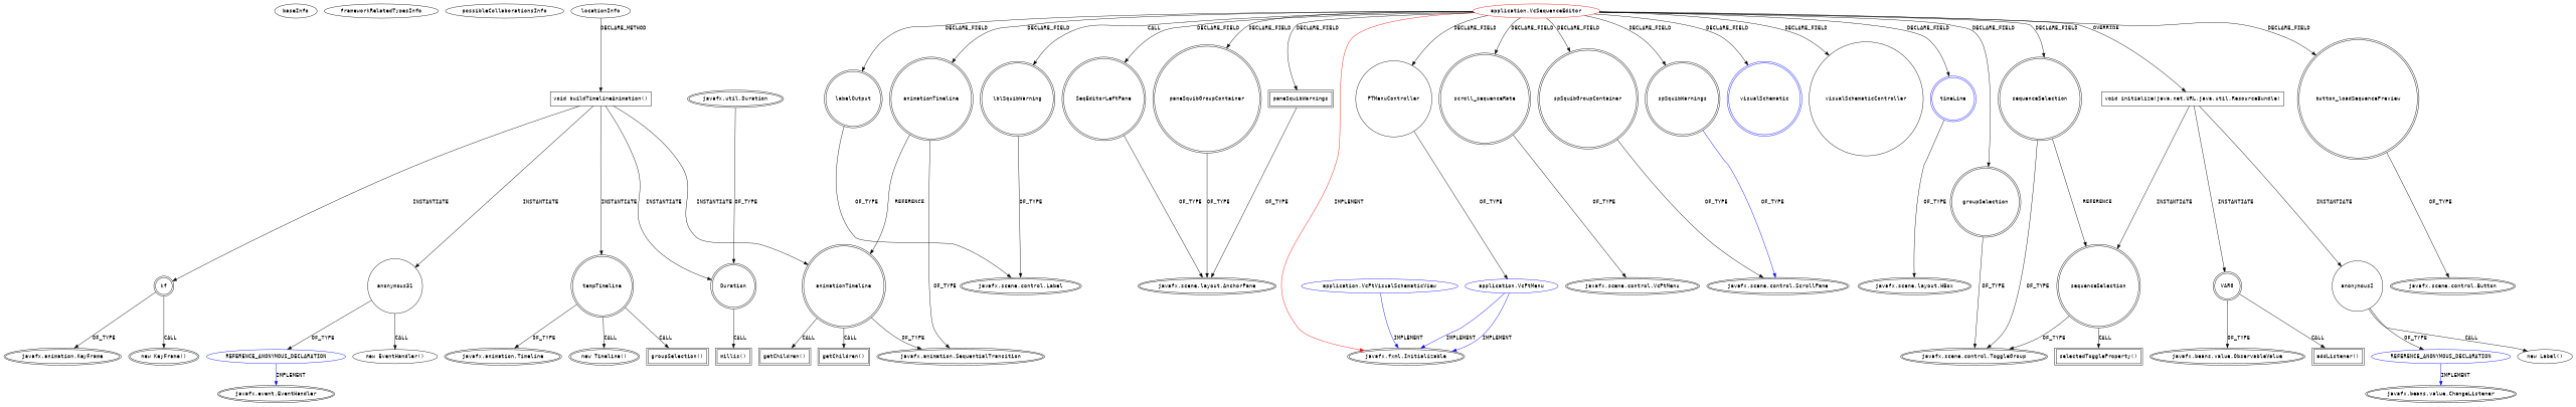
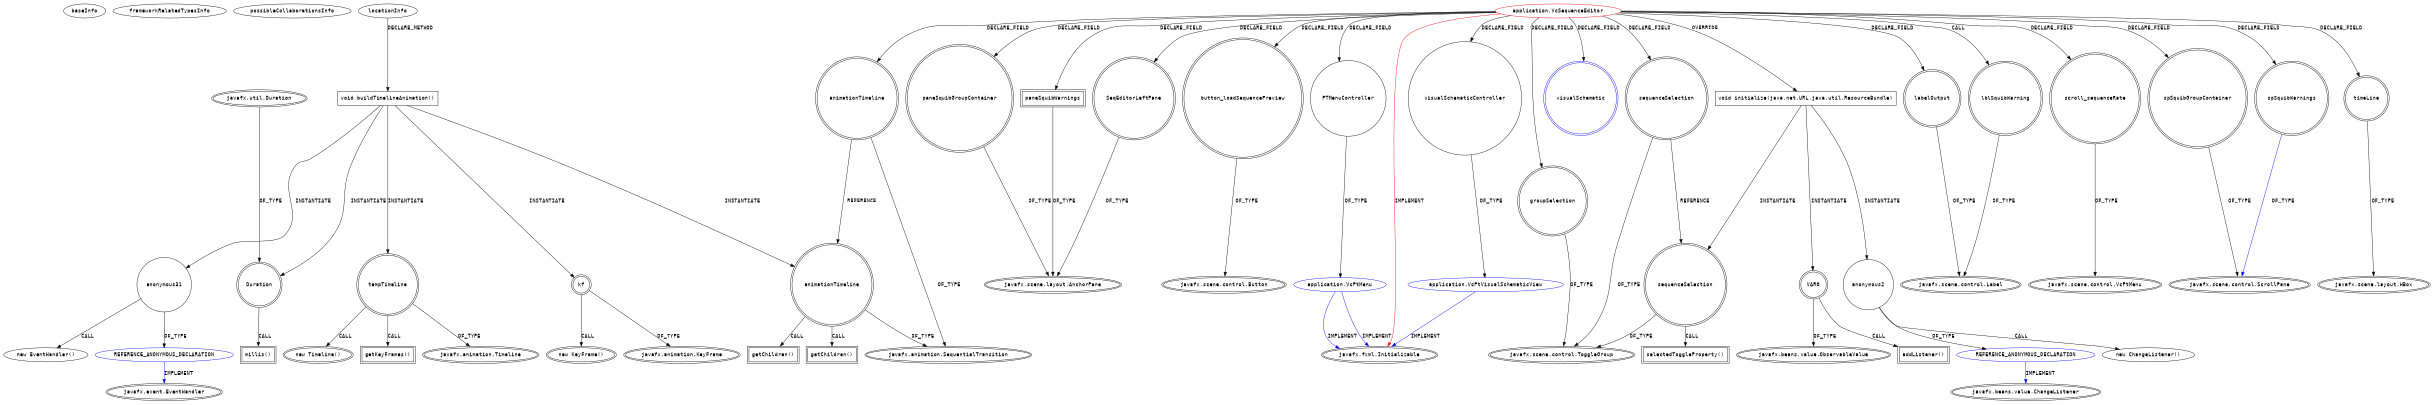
  digraph {
    fontname="DejaVu Sans Mono"
    node [fontname="DejaVu Sans Mono" isFrameworkType=true vertexType=FIELD_DECLARATION peripheries=2]
    edge [fontname="DejaVu Sans Mono"]
    baseInfo [category=extension_graph graphId=3686 isAnonymous=false possibleRelation=true isFrameworkType="" vertexType="" peripheries=""]
    frameworkRelatedTypesInfo [0="javafx.fxml.Initializable" isFrameworkType="" vertexType="" peripheries=""]
    possibleCollaborationsInfo [0="3686~CLIENT_METHOD_DECLARATION-INSTANTIATION-~javafx.fxml.Initializable ~javafx.event.EventHandler ~false~true" 1="3686~OVERRIDING_METHOD_DECLARATION-INSTANTIATION-~javafx.fxml.Initializable ~javafx.beans.value.ChangeListener ~false~true" 2="3686~FIELD_DECLARATION-~javafx.fxml.Initializable ~javafx.fxml.Initializable javafx.fxml.Initializable ~false~false" 3="3686~FIELD_DECLARATION-~javafx.fxml.Initializable ~javafx.fxml.Initializable ~false~false" isFrameworkType="" vertexType="" peripheries=""]
    locationInfo [contextSignature=VcSequenceEditor filePath="/mrempala-sp/sp-master/src/application/VcSequenceEditor.java" graphId=3686 projectName="mrempala-sp" isFrameworkType="" vertexType="" peripheries=""]
    n5 [isFrameworkType=false label="void buildTimelineAnimation()" shape=box vertexType=CLIENT_METHOD_DECLARATION peripheries=""]
    n6 [color=red isFrameworkType=false label="application.VcSequenceEditor" vertexType=ROOT_CLIENT_CLASS_DECLARATION peripheries=""]
    n7 [label="javafx.fxml.Initializable" vertexType=FRAMEWORK_INTERFACE_TYPE]
    n8 [isFrameworkType=false label=PTMenuController shape=circle peripheries=""]
    n9 [label=SeqEditorLeftPane shape=circle]
    n10 [label=animationTimeline shape=circle]
    n11 [label=button_loadSequencePreview shape=circle]
    n12 [label=groupSelection shape=circle]
    n13 [label=labelOutput shape=circle]
    n14 [label=lblSquibWarning shape=circle]
    n15 [label=paneSquibGroupContainer shape=circle]
    n16 [label=paneSquibWarnings shape=box]
    n17 [label=scroll_sequenceRate shape=circle]
    n18 [label=sequenceSelection shape=circle]
    n19 [label=spSquibGroupContainer shape=circle]
    n20 [label=spSquibWarnings shape=circle]
-   n21 [label=timeLine shape=circle color=blue]
+   n21 [label=timeLine shape=circle]
    n22 [color=blue label=visualSchematic shape=circle]
    n23 [isFrameworkType=false label=visualSchematicController shape=circle peripheries=""]
    n24 [isFrameworkType=false label="void initialize(java.net.URL,java.util.ResourceBundle)" shape=box vertexType=OVERRIDING_METHOD_DECLARATION peripheries=""]
    n25 [color=blue isFrameworkType=false label="application.VcPtMenu" vertexType=REFERENCE_CLIENT_CLASS_DECLARATION peripheries=""]
    n26 [label="javafx.scene.layout.AnchorPane" vertexType=FRAMEWORK_CLASS_TYPE]
    n27 [label="javafx.animation.SequentialTransition" vertexType=FRAMEWORK_CLASS_TYPE]
    n28 [label=animationTimeline shape=circle vertexType=VARIABLE_EXPRESION]
    n29 [label="javafx.scene.control.Button" vertexType=FRAMEWORK_CLASS_TYPE]
    n30 [label="javafx.scene.control.ToggleGroup" vertexType=FRAMEWORK_CLASS_TYPE]
    n31 [label="javafx.scene.control.Label" vertexType=FRAMEWORK_CLASS_TYPE]
    n32 [label="javafx.scene.control.VcPtMenu" vertexType=FRAMEWORK_CLASS_TYPE]
    n33 [label=sequenceSelection shape=circle vertexType=VARIABLE_EXPRESION]
    n34 [label="javafx.scene.control.ScrollPane" vertexType=FRAMEWORK_CLASS_TYPE]
    n35 [label="javafx.scene.layout.HBox" vertexType=FRAMEWORK_CLASS_TYPE]
    n36 [color=blue isFrameworkType=false label="application.VcPtVisualSchematicView" vertexType=REFERENCE_CLIENT_CLASS_DECLARATION peripheries=""]
    n37 [label=VAR0 shape=circle vertexType=VARIABLE_EXPRESION]
    n38 [isFrameworkType=false label=anonymous2 shape=circle vertexType=VARIABLE_EXPRESION peripheries=""]
    n39 [label=kf shape=circle vertexType=VARIABLE_EXPRESION]
    n40 [label=Duration shape=circle vertexType=VARIABLE_EXPRESION]
    n41 [isFrameworkType=false label=anonymous31 shape=circle vertexType=VARIABLE_EXPRESION peripheries=""]
    n42 [label=tempTimeline shape=circle vertexType=VARIABLE_EXPRESION]
    n43 [label="getChildren()" shape=box vertexType=INSIDE_CALL]
    n44 [label="getChildren()" shape=box vertexType=INSIDE_CALL]
    n45 [label="selectedToggleProperty()" shape=box vertexType=INSIDE_CALL]
    n46 [label="javafx.beans.value.ObservableValue" vertexType=FRAMEWORK_INTERFACE_TYPE]
    n47 [label="addListener()" shape=box vertexType=INSIDE_CALL]
    n48 [color=blue isFrameworkType=false label=REFERENCE_ANONYMOUS_DECLARATION vertexType=REFERENCE_ANONYMOUS_DECLARATION peripheries=""]
-   n49 [isFrameworkType=false label="new Label()" vertexType=CONSTRUCTOR_CALL peripheries=""]
+   n49 [isFrameworkType=false label="new ChangeListener()" vertexType=CONSTRUCTOR_CALL peripheries=""]
    n50 [label="javafx.beans.value.ChangeListener" vertexType=FRAMEWORK_INTERFACE_TYPE]
    n51 [label="javafx.animation.KeyFrame" vertexType=FRAMEWORK_CLASS_TYPE]
    n52 [label="new KeyFrame()" vertexType=CONSTRUCTOR_CALL]
    n53 [label="millis()" shape=box vertexType=INSIDE_CALL]
    n54 [color=blue isFrameworkType=false label=REFERENCE_ANONYMOUS_DECLARATION vertexType=REFERENCE_ANONYMOUS_DECLARATION peripheries=""]
    n55 [isFrameworkType=false label="new EventHandler()" vertexType=CONSTRUCTOR_CALL peripheries=""]
    n56 [label="javafx.animation.Timeline" vertexType=FRAMEWORK_CLASS_TYPE]
    n57 [label="new Timeline()" vertexType=CONSTRUCTOR_CALL]
-   n58 [label="groupSelection()" shape=box vertexType=INSIDE_CALL]
+   n58 [label="getKeyFrames()" shape=box vertexType=INSIDE_CALL]
    n59 [label="javafx.util.Duration" vertexType=FRAMEWORK_CLASS_TYPE]
    n60 [label="javafx.event.EventHandler" vertexType=FRAMEWORK_INTERFACE_TYPE]
    locationInfo -> n5 [label=DECLARE_METHOD]
    n5 -> n28 [label=INSTANTIATE]
    n5 -> n39 [label=INSTANTIATE]
    n5 -> n40 [label=INSTANTIATE]
    n5 -> n41 [label=INSTANTIATE]
    n5 -> n42 [label=INSTANTIATE]
    n6 -> n7 [color=red label=IMPLEMENT]
    n6 -> n8 [label=DECLARE_FIELD]
    n6 -> n9 [label=DECLARE_FIELD]
    n6 -> n10 [label=DECLARE_FIELD]
    n6 -> n11 [label=DECLARE_FIELD]
    n6 -> n12 [label=DECLARE_FIELD]
    n6 -> n13 [label=DECLARE_FIELD]
    n6 -> n14 [label=CALL]
    n6 -> n15 [label=DECLARE_FIELD]
    n6 -> n16 [label=DECLARE_FIELD]
    n6 -> n17 [label=DECLARE_FIELD]
    n6 -> n18 [label=DECLARE_FIELD]
    n6 -> n19 [label=DECLARE_FIELD]
    n6 -> n20 [label=DECLARE_FIELD]
    n6 -> n21 [label=DECLARE_FIELD]
    n6 -> n22 [label=DECLARE_FIELD]
    n6 -> n23 [label=DECLARE_FIELD]
    n6 -> n24 [label=OVERRIDE]
    n8 -> n25 [label=OF_TYPE]
    n9 -> n26 [label=OF_TYPE]
    n10 -> n27 [label=OF_TYPE]
    n10 -> n28 [label=REFERENCE]
    n11 -> n29 [label=OF_TYPE]
    n12 -> n30 [label=OF_TYPE]
    n13 -> n31 [label=OF_TYPE]
    n14 -> n31 [label=OF_TYPE]
    n15 -> n26 [label=OF_TYPE]
    n16 -> n26 [label=OF_TYPE]
    n17 -> n32 [label=OF_TYPE]
    n18 -> n30 [label=OF_TYPE]
    n18 -> n33 [label=REFERENCE]
    n19 -> n34 [label=OF_TYPE]
    n20 -> n34 [color=blue label=OF_TYPE]
    n21 -> n35 [label=OF_TYPE]
+   n23 -> n36 [label=OF_TYPE]
    n24 -> n33 [label=INSTANTIATE]
    n24 -> n37 [label=INSTANTIATE]
    n24 -> n38 [label=INSTANTIATE]
    n25 -> n7 [color=blue label=IMPLEMENT]
    n25 -> n7 [color=blue label=IMPLEMENT]
    n28 -> n27 [label=OF_TYPE]
    n28 -> n43 [label=CALL]
    n28 -> n44 [label=CALL]
    n33 -> n30 [label=OF_TYPE]
    n33 -> n45 [label=CALL]
    n36 -> n7 [color=blue label=IMPLEMENT]
    n37 -> n46 [label=OF_TYPE]
    n37 -> n47 [label=CALL]
    n38 -> n48 [label=OF_TYPE]
    n38 -> n49 [label=CALL]
    n39 -> n51 [label=OF_TYPE]
    n39 -> n52 [label=CALL]
    n40 -> n53 [label=CALL]
    n41 -> n54 [label=OF_TYPE]
    n41 -> n55 [label=CALL]
    n42 -> n56 [label=OF_TYPE]
    n42 -> n57 [label=CALL]
    n42 -> n58 [label=CALL]
    n48 -> n50 [color=blue label=IMPLEMENT]
    n54 -> n60 [color=blue label=IMPLEMENT]
    n59 -> n40 [label=OF_TYPE]
  }
